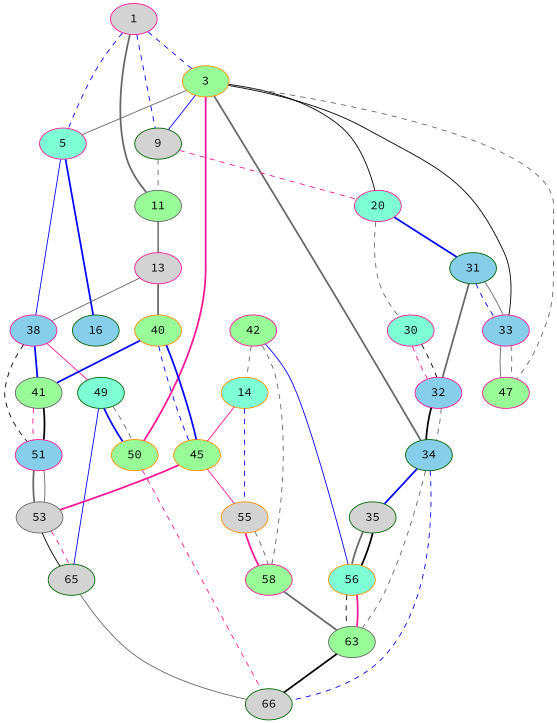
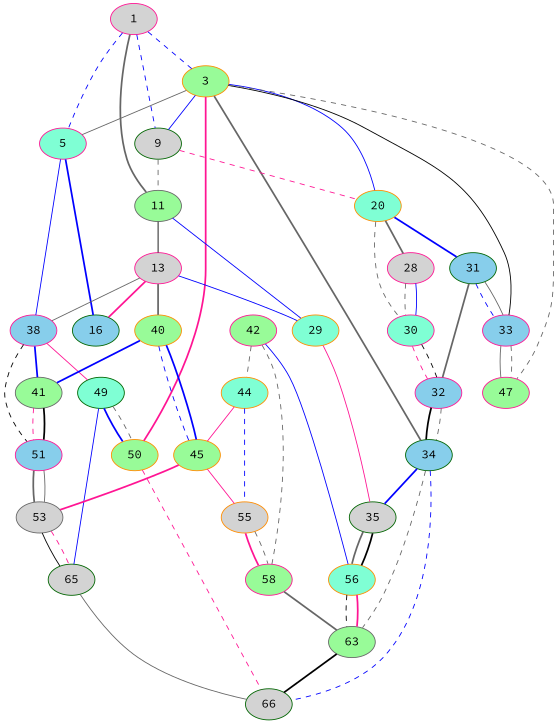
  graph {
    fontname="Source Code Pro"
    node [color=deeppink fillcolor=palegreen fontname="Source Code Pro" style=filled]
    edge [color=gray40 fontname="Source Code Pro" style=dashed]
    1 [fillcolor=lightgrey super="+2+6"]
    3 [color=darkorange super="+4+46+19"]
    5 [fillcolor=aquamarine super="+8"]
    9 [color=darkgreen fillcolor=lightgrey super="+10+18"]
    11 [color=gray40 super="+12"]
-   20 [fillcolor=aquamarine super="+21+23"]
+   20 [color=darkorange fillcolor=aquamarine super="+21+23"]
    33 [fillcolor=skyblue]
    34 [color=darkgreen fillcolor=skyblue super="+60"]
    47
    50 [color=darkorange]
    16 [color=darkgreen fillcolor=skyblue]
    38 [fillcolor=skyblue super="+39"]
    13 [fillcolor=lightgrey super="+37+14"]
+   29 [color=darkorange fillcolor=aquamarine super="+36"]
+   28 [fillcolor=lightgrey]
    30 [fillcolor=aquamarine]
    31 [color=darkgreen fillcolor=skyblue]
    35 [color=darkgreen fillcolor=lightgrey]
    63 [color=gray40 super="+64"]
    66 [color=darkgreen fillcolor=lightgrey super="+67"]
    41 [color=gray40]
    49 [color=darkgreen fillcolor=aquamarine]
    51 [fillcolor=skyblue]
    40 [color=darkorange]
    45 [color=darkorange super="+52"]
    42 [super="+43+57"]
    56 [color=darkorange fillcolor=aquamarine]
-   44 [color=darkorange fillcolor=aquamarine super="+54" label=14]
+   44 [color=darkorange fillcolor=aquamarine super="+54"]
    58
    32 [fillcolor=skyblue]
    65 [color=darkgreen fillcolor=lightgrey]
    53 [color=gray40 fillcolor=lightgrey]
    55 [color=darkorange fillcolor=lightgrey]
    1 -- 3 [color=blue]
    1 -- 5 [color=blue]
    1 -- 9 [color=blue]
    1 -- 11 [style=bold]
    3 -- 5 [style=solid weight=2]
    3 -- 9 [color=blue style=solid]
-   3 -- 20 [color=black style=solid]
+   3 -- 20 [color=blue style=solid]
    3 -- 33 [color=black style=solid]
    3 -- 34 [style=bold]
    3 -- 47
    3 -- 50 [color=deeppink style=bold weight=2]
    5 -- 16 [color=blue style=bold]
    5 -- 38 [color=blue style=solid]
    9 -- 11
    9 -- 20 [color=deeppink weight=2]
    11 -- 13 [color=black style=solid]
+   11 -- 29 [color=blue style=solid]
+   20 -- 28 [style=bold]
    20 -- 30
    20 -- 31 [color=blue style=bold]
    33 -- 47 [style=solid]
    33 -- 47
    34 -- 35 [color=blue style=bold]
    34 -- 63
    34 -- 66 [color=blue]
    50 -- 66 [color=deeppink]
    38 -- 41 [color=blue style=bold]
    38 -- 49 [color=deeppink style=solid]
    38 -- 51 [color=black]
+   13 -- 16 [color=deeppink style=bold]
    13 -- 38 [style=solid]
+   13 -- 29 [color=blue style=solid]
    13 -- 40 [style=bold]
+   29 -- 35 [color=deeppink style=solid]
+   28 -- 30
+   28 -- 30 [color=blue style=solid]
    30 -- 32 [color=deeppink]
    30 -- 32 [color=black]
    31 -- 33 [color=blue]
    31 -- 33 [style=solid]
    31 -- 32 [style=bold]
    35 -- 56 [style=bold]
    35 -- 56 [color=black style=bold]
    63 -- 66 [color=black style=bold]
    41 -- 51 [color=deeppink]
    41 -- 51 [color=black style=bold]
    49 -- 50 [color=blue style=bold]
    49 -- 50
    49 -- 65 [color=blue style=solid]
    51 -- 53 [style=bold]
    51 -- 53 [style=solid]
    40 -- 41 [color=blue style=bold]
    40 -- 45 [color=blue]
    40 -- 45 [color=blue style=bold]
    45 -- 53 [color=deeppink style=bold]
    45 -- 55 [color=deeppink style=solid]
    42 -- 56 [color=blue style=solid]
    42 -- 44 [weight=2]
    42 -- 58
    56 -- 63 [color=black]
    56 -- 63 [color=deeppink style=bold]
    44 -- 45 [color=deeppink style=solid]
    44 -- 55 [color=blue]
    58 -- 63 [style=bold]
    32 -- 34 [color=black style=bold]
    32 -- 34
    65 -- 66 [style=solid]
    53 -- 65 [color=black style=solid]
    53 -- 65 [color=deeppink]
    55 -- 58 [color=deeppink style=bold]
    55 -- 58
  }
